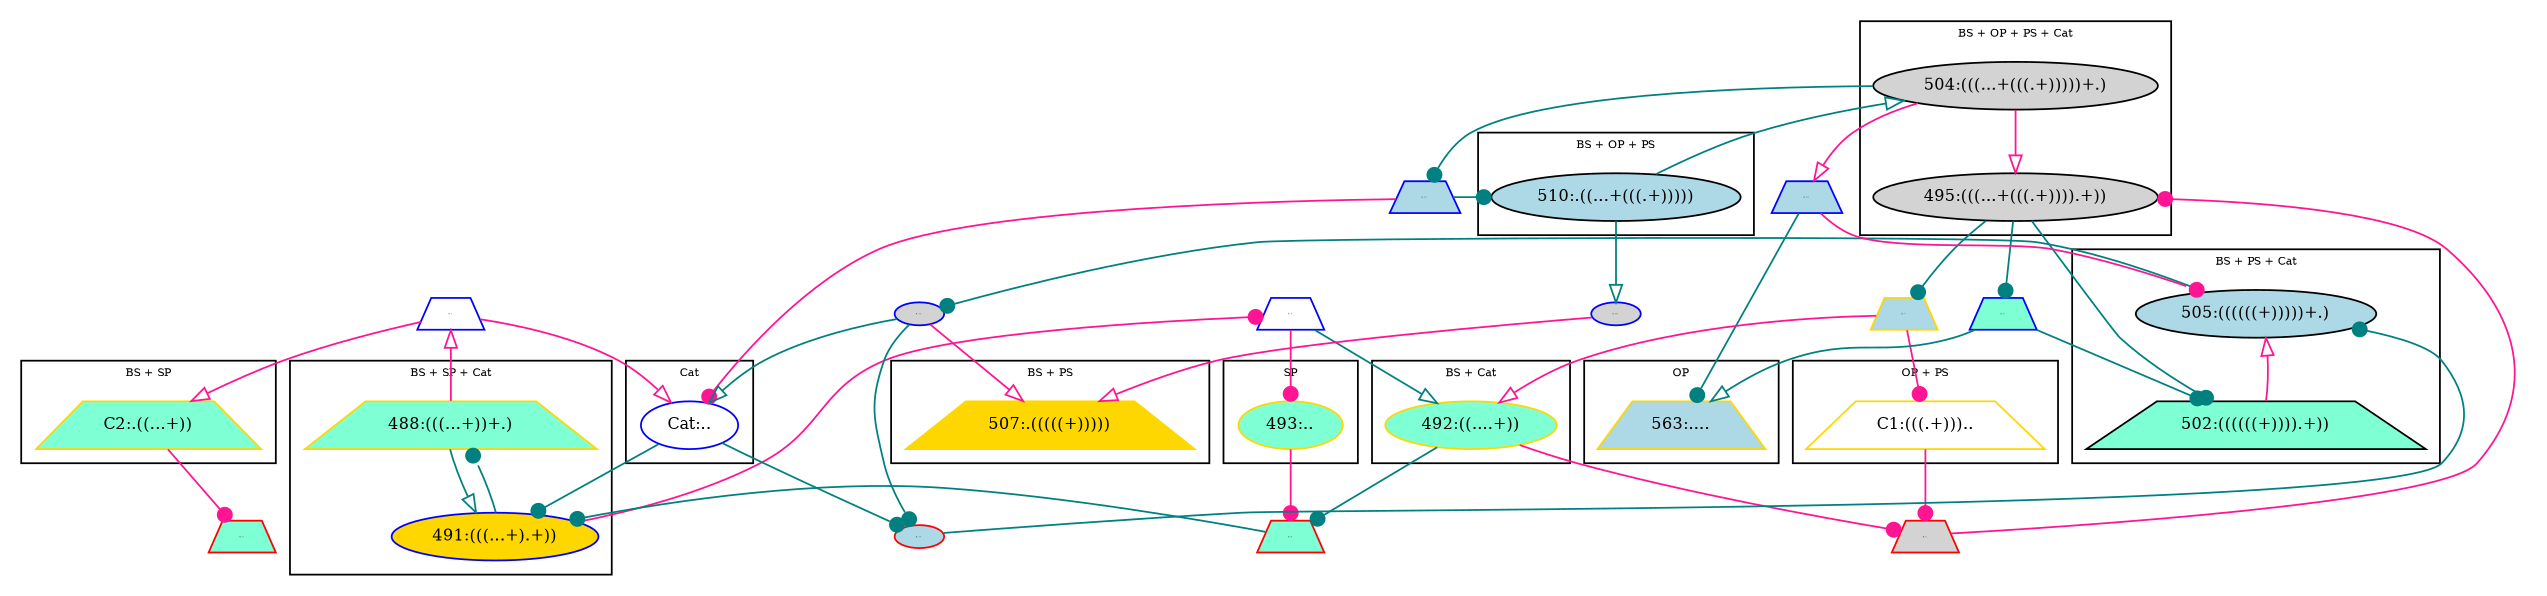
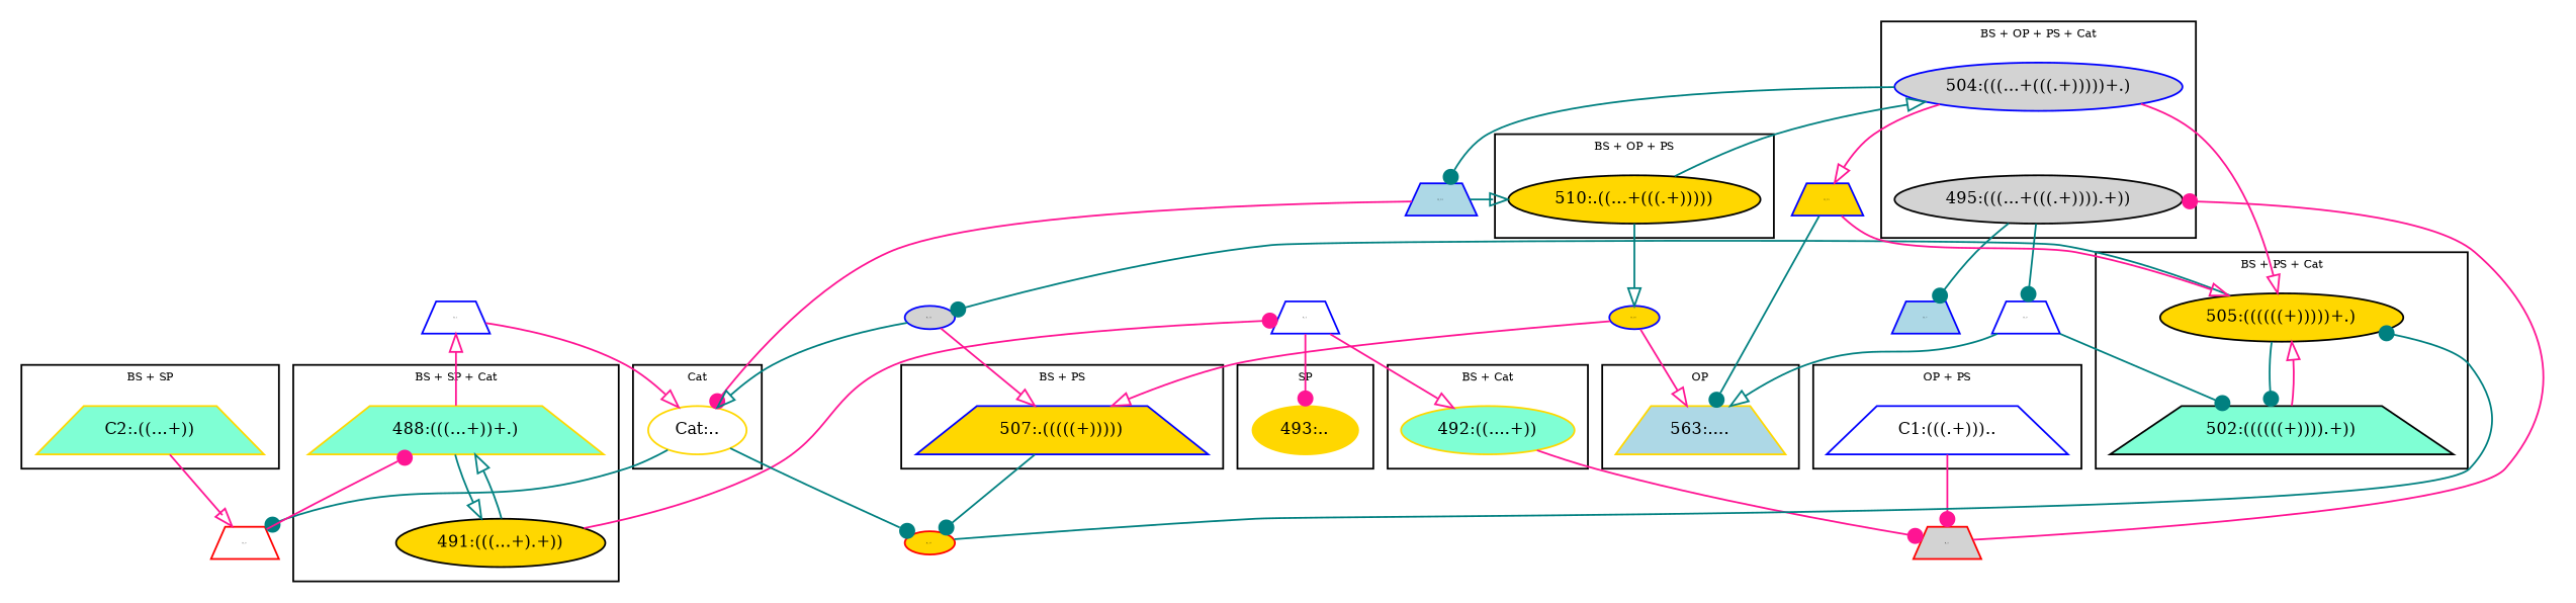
  digraph {
    node [color=gold1 fillcolor=aquamarine fontsize=9 shape=trapezium style=filled]
    edge [arrowhead=dot color=teal]
    n1 [height=0.375 label="488:(((...+))+.)" width=0.25]
-   n2 [fillcolor=gold height=0.375 label="491:(((...+).+))" shape=ellipse width=0.25 color=blue]
-   n3 [fillcolor=lightblue height=0.375 label="510:.((...+(((.+)))))" shape=ellipse width=0.25 color=""]
-   n4 [fillcolor=lightgrey height=0.375 label="504:(((...+(((.+)))))+.)" shape=ellipse width=0.25 color=""]
+   n2 [fillcolor=gold height=0.375 label="491:(((...+).+))" shape=ellipse width=0.25 color=""]
+   n3 [fillcolor=gold height=0.375 label="510:.((...+(((.+)))))" shape=ellipse width=0.25 color=""]
+   n4 [fillcolor=lightgrey height=0.375 label="504:(((...+(((.+)))))+.)" shape=ellipse width=0.25 color=blue]
    n5 [fillcolor=lightgrey height=0.375 label="495:(((...+(((.+)))).+))" shape=ellipse width=0.25 color=""]
-   n6 [fillcolor=lightblue height=0.375 label="505:((((((+)))))+.)" shape=ellipse width=0.25 color=""]
+   n6 [fillcolor=gold height=0.375 label="505:((((((+)))))+.)" shape=ellipse width=0.25 color=""]
    n7 [height=0.375 label="502:((((((+)))).+))" width=0.25 color=""]
-   n8 [color=blue fillcolor=white height=0.375 label="Cat:.." shape=ellipse width=0.25]
-   n9 [fillcolor=white height=0.375 label="C1:(((.+))).." width=0.25]
+   n8 [fillcolor=white height=0.375 label="Cat:.." shape=ellipse width=0.25]
+   n9 [color=blue fillcolor=white height=0.375 label="C1:(((.+))).." width=0.25]
    n10 [height=0.375 label="C2:.((...+))" width=0.25]
-   n11 [height=0.375 label="493:.." shape=ellipse width=0.25]
+   n11 [fillcolor=gold height=0.375 label="493:.." shape=ellipse width=0.25]
    n12 [height=0.375 label="492:((....+))" shape=ellipse width=0.25]
    n13 [fillcolor=lightblue height=0.375 label="563:...." width=0.25]
-   n14 [fillcolor=gold height=0.375 label="507:.(((((+)))))" width=0.25]
+   n14 [color=blue fillcolor=gold height=0.375 label="507:.(((((+)))))" width=0.25]
    R_1 [color=blue fillcolor=white fontsize=1 height=0.12 width=0.12]
    R_3 [color=blue fillcolor=white fontsize=1 height=0.12 width=0.12]
-   R_16 [color=blue fillcolor=lightgrey fontsize=1 height=0.12 shape=ellipse width=0.12]
+   R_16 [color=blue fillcolor=gold fontsize=1 height=0.12 shape=ellipse width=0.12]
    R_13 [color=blue fillcolor=lightblue fontsize=1 height=0.12 width=0.12]
-   R_15 [color=blue fillcolor=lightblue fontsize=1 height=0.12 width=0.12]
-   R_7 [fillcolor=lightblue fontsize=1 height=0.12 width=0.12]
-   R_9 [color=blue fontsize=1 height=0.12 width=0.12]
+   R_15 [color=blue fillcolor=gold fontsize=1 height=0.12 width=0.12]
+   R_7 [color=blue fillcolor=lightblue fontsize=1 height=0.12 width=0.12]
+   R_9 [color=blue fillcolor=white fontsize=1 height=0.12 width=0.12]
    R_11 [color=blue fillcolor=lightgrey fontsize=1 height=0.12 shape=ellipse width=0.12]
-   R_0 [color=red fontsize=1 height=0.12 width=0.12]
-   R_17 [color=red fillcolor=lightblue fontsize=1 height=0.12 shape=ellipse width=0.12]
+   R_0 [color=red fillcolor=white fontsize=1 height=0.12 width=0.12]
+   R_17 [color=red fillcolor=gold fontsize=1 height=0.12 shape=ellipse width=0.12]
    R_5 [color=red fillcolor=lightgrey fontsize=1 height=0.12 width=0.12]
-   R_6 [color=red fontsize=1 height=0.12 width=0.12]
    subgraph cluster_1 {
      fontsize=6
      label="BS + SP + Cat"
      n1
      n2
    }
    subgraph cluster_2 {
      fontsize=6
      label="BS + OP + PS"
      n3
    }
    subgraph cluster_3 {
      fontsize=6
      label="BS + OP + PS + Cat"
      n4
      n5
    }
    subgraph cluster_4 {
      fontsize=6
      label="BS + PS + Cat"
      n6
      n7
    }
    subgraph cluster_5 {
      fontsize=6
      label=Cat
      n8
    }
    subgraph cluster_6 {
      fontsize=6
      label="OP + PS"
      n9
    }
    subgraph cluster_7 {
      fontsize=6
      label="BS + SP"
      n10
    }
    subgraph cluster_8 {
      fontsize=6
      label=SP
      n11
    }
    subgraph cluster_9 {
      fontsize=6
      label="BS + Cat"
      n12
    }
    subgraph cluster_10 {
      fontsize=6
      label=OP
      n13
    }
    subgraph cluster_11 {
      fontsize=6
      label="BS + PS"
      n14
    }
    n1 -> n2 [arrowhead=onormal]
    n1 -> R_1 [arrowhead=onormal color=deeppink]
-   n2 -> n1
+   n2 -> n1 [arrowhead=onormal]
    n2 -> R_3 [color=deeppink]
    n3 -> n4 [arrowhead=onormal]
    n3 -> R_16 [arrowhead=onormal]
-   n4 -> n5 [arrowhead=onormal color=deeppink]
+   n4 -> n6 [arrowhead=onormal color=deeppink]
    n4 -> R_13
    n4 -> R_15 [arrowhead=onormal color=deeppink]
    n5 -> R_7
    n5 -> R_9
-   n5 -> n7
+   n6 -> n7
    n6 -> R_11
    n7 -> n6 [arrowhead=onormal color=deeppink]
-   n8 -> n2
+   n8 -> R_0
    n8 -> R_17
    n9 -> R_5 [color=deeppink]
-   n10 -> R_0 [color=deeppink]
-   n11 -> R_6 [color=deeppink]
+   n10 -> R_0 [arrowhead=onormal color=deeppink]
    n12 -> R_5 [color=deeppink]
-   n12 -> R_6
-   R_11 -> R_17
+   n14 -> R_17
    R_1 -> n8 [arrowhead=onormal color=deeppink]
-   R_1 -> n10 [arrowhead=onormal color=deeppink]
    R_3 -> n11 [color=deeppink]
-   R_3 -> n12 [arrowhead=onormal]
+   R_3 -> n12 [arrowhead=onormal color=deeppink]
+   R_16 -> n13 [arrowhead=onormal color=deeppink]
    R_16 -> n14 [arrowhead=onormal color=deeppink]
-   R_13 -> n3
+   R_13 -> n3 [arrowhead=onormal]
    R_13 -> n8 [color=deeppink]
-   R_15 -> n6 [color=deeppink]
+   R_15 -> n6 [arrowhead=onormal color=deeppink]
    R_15 -> n13
-   R_7 -> n9 [color=deeppink]
-   R_7 -> n12 [arrowhead=onormal color=deeppink]
    R_9 -> n7
    R_9 -> n13 [arrowhead=onormal]
    R_11 -> n8 [arrowhead=onormal]
    R_11 -> n14 [arrowhead=onormal color=deeppink]
+   R_0 -> n1 [color=deeppink]
    R_17 -> n6
    R_5 -> n5 [color=deeppink]
-   R_6 -> n2
  }
